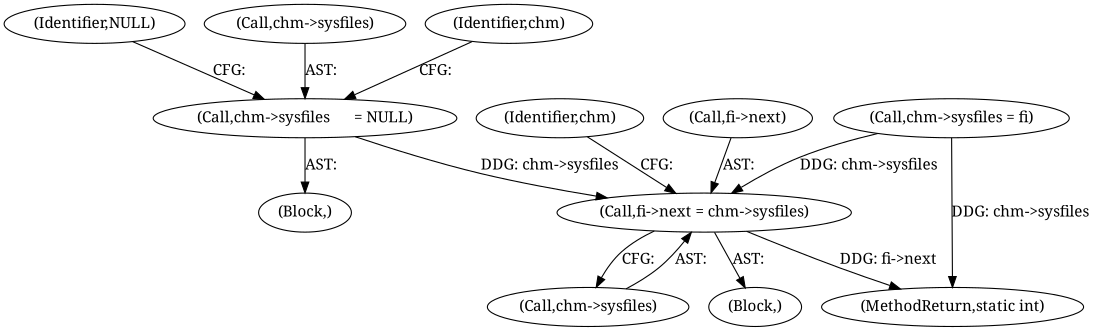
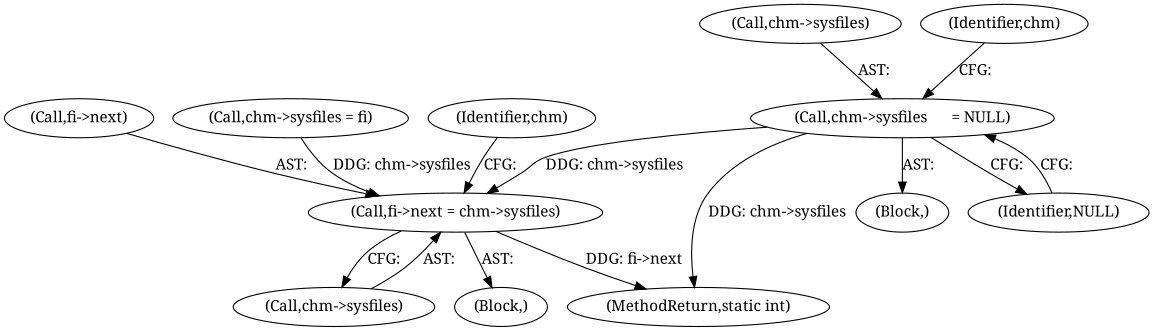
  digraph {
    fontname="Noto Serif"
    node [fontname="Noto Serif"]
    edge [fontname="Noto Serif"]
    n1 [label="(Call,chm->sysfiles      = NULL)"]
    n2 [label="(Call,fi->next = chm->sysfiles)"]
    n3 [label="(Identifier,NULL)"]
    n4 [label="(MethodReturn,static int)"]
    n5 [label="(Block,)"]
    n6 [label="(Call,chm->sysfiles)"]
    n7 [label="(Block,)"]
    n8 [label="(Call,fi->next)"]
    n9 [label="(Call,chm->sysfiles = fi)"]
    n10 [label="(Identifier,chm)"]
    n11 [label="(Call,chm->sysfiles)"]
    n12 [label="(Identifier,chm)"]
    n1 -> n2 [label="DDG: chm->sysfiles"]
-   n9 -> n4 [label="DDG: chm->sysfiles"]
+   n1 -> n3 [label="CFG: "]
+   n1 -> n4 [label="DDG: chm->sysfiles"]
    n1 -> n5 [label="AST: "]
    n2 -> n4 [label="DDG: fi->next"]
    n2 -> n6 [label="CFG: "]
    n2 -> n7 [label="AST: "]
    n3 -> n1 [label="CFG: "]
    n6 -> n2 [label="AST: "]
    n8 -> n2 [label="AST: "]
    n9 -> n2 [label="DDG: chm->sysfiles"]
    n10 -> n2 [label="CFG: "]
    n11 -> n1 [label="AST: "]
    n12 -> n1 [label="CFG: "]
  }
